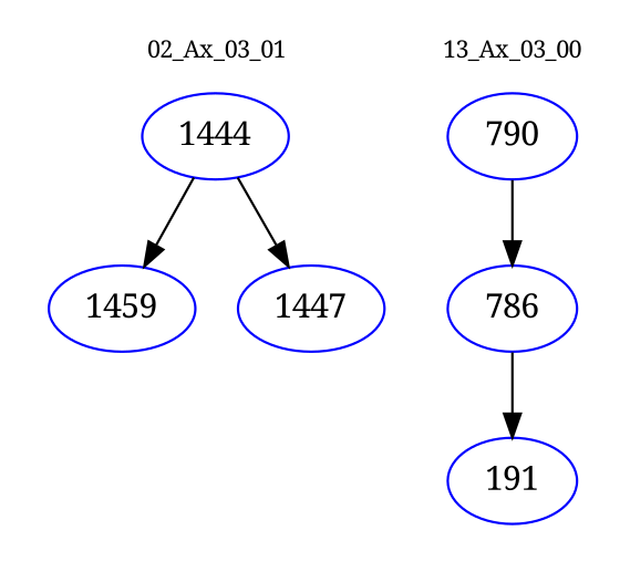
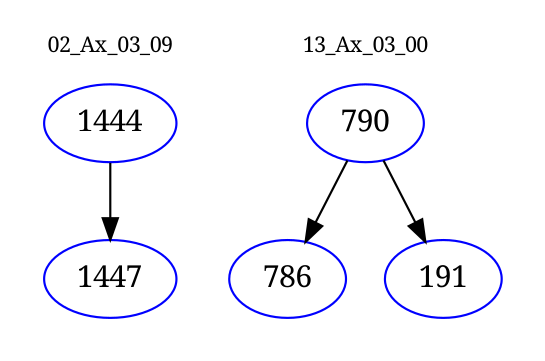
  digraph {
    fontname="Noto Serif"
    node [color=blue fontname="Noto Serif"]
    edge [color=black fontname="Noto Serif"]
    n1 [label=1444]
-   n2 [label=1459]
    n3 [label=1447]
    n4 [label=786]
    n5 [label=191]
    n6 [label=790]
    subgraph cluster_1 {
      color=white
      fontsize=10
-     label="02_Ax_03_01"
+     label="02_Ax_03_09"
      n1
-     n2
      n3
    }
    subgraph cluster_2 {
      color=white
      fontsize=10
      label="13_Ax_03_00"
      n4
      n5
      n6
    }
-   n1 -> n2
    n1 -> n3
-   n4 -> n5
+   n6 -> n5
    n6 -> n4
  }
